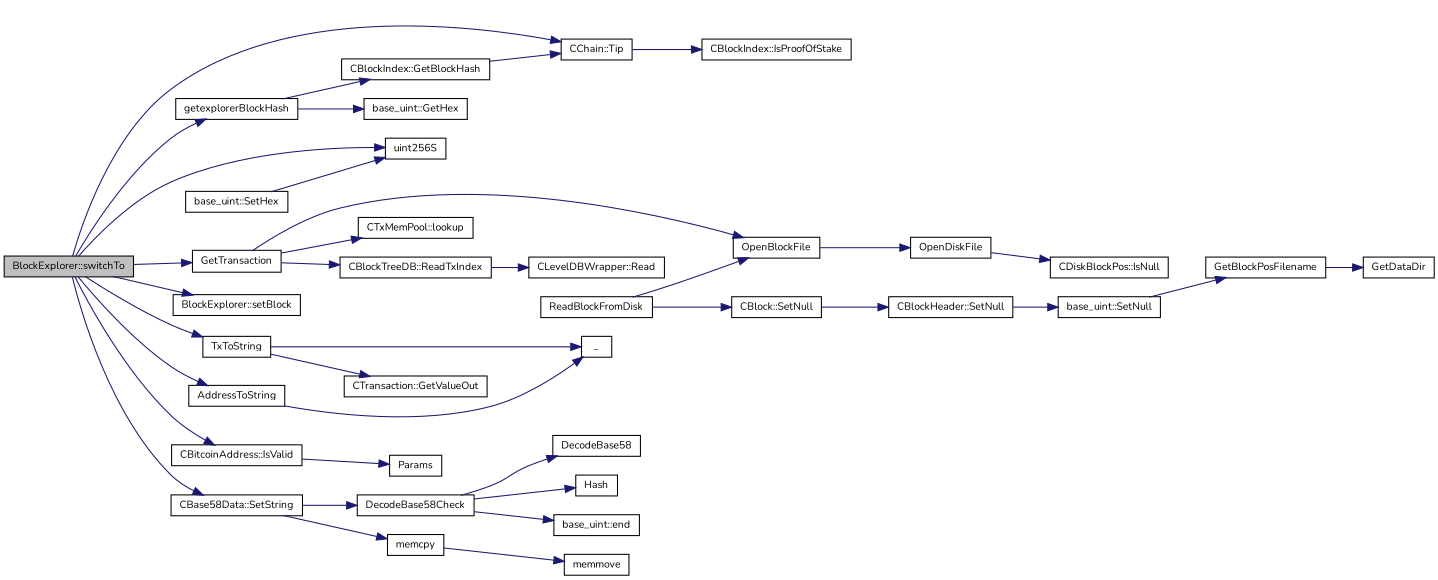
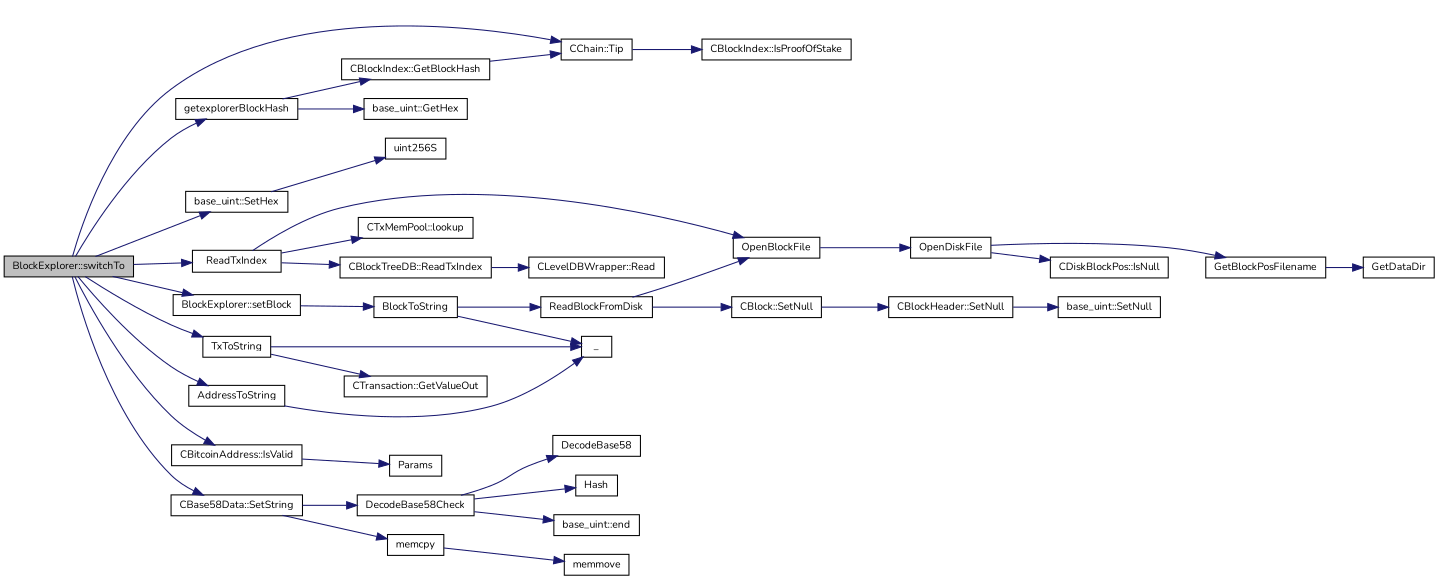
  digraph {
    fontname=Nunito
    rankdir=LR
    node [color=black fillcolor=white fontname=Nunito fontsize=10 shape=record style=filled]
    edge [color=midnightblue fontname=Nunito fontsize=10 labelfontname=Helvetica labelfontsize=10 style=solid]
    n1 [fillcolor=grey75 fontcolor=black height=0.2 label="BlockExplorer::switchTo" width=0.4]
    n2 [height=0.2 label="CChain::Tip" width=0.4]
    n3 [height=0.2 label=getexplorerBlockHash width=0.4]
    n4 [height=0.2 label=uint256S width=0.4]
    n5 [height=0.2 label="BlockExplorer::setBlock" width=0.4]
-   n6 [height=0.2 label=GetTransaction width=0.4]
+   n6 [height=0.2 label=ReadTxIndex width=0.4]
    n7 [height=0.2 label=TxToString width=0.4]
    n8 [height=0.2 label="CBase58Data::SetString" width=0.4]
    n9 [height=0.2 label="CBitcoinAddress::IsValid" width=0.4]
    n10 [height=0.2 label=AddressToString width=0.4]
    n11 [height=0.2 label="CBlockIndex::IsProofOfStake" width=0.4]
    n12 [height=0.2 label="CBlockIndex::GetBlockHash" width=0.4]
    n13 [height=0.2 label="base_uint::GetHex" width=0.4]
+   n14 [height=0.2 label=BlockToString width=0.4]
    n15 [height=0.2 label=OpenBlockFile width=0.4]
    n16 [height=0.2 label="CTxMemPool::lookup" width=0.4]
    n17 [height=0.2 label="CBlockTreeDB::ReadTxIndex" width=0.4]
    n18 [height=0.2 label=_ width=0.4]
    n19 [height=0.2 label="CTransaction::GetValueOut" width=0.4]
    n20 [height=0.2 label=DecodeBase58Check width=0.4]
    n21 [height=0.2 label=memcpy width=0.4]
    n22 [height=0.2 label=Params width=0.4]
    n23 [height=0.2 label="base_uint::SetHex" width=0.4]
    n24 [height=0.2 label=ReadBlockFromDisk width=0.4]
    n25 [height=0.2 label="CBlock::SetNull" width=0.4]
    n26 [height=0.2 label="CBlockHeader::SetNull" width=0.4]
    n27 [height=0.2 label=OpenDiskFile width=0.4]
    n28 [height=0.2 label="base_uint::SetNull" width=0.4]
    n29 [height=0.2 label="CDiskBlockPos::IsNull" width=0.4]
    n30 [height=0.2 label=GetBlockPosFilename width=0.4]
    n31 [height=0.2 label=GetDataDir width=0.4]
    n32 [height=0.2 label="CLevelDBWrapper::Read" width=0.4]
    n33 [height=0.2 label=DecodeBase58 width=0.4]
    n34 [height=0.2 label=Hash width=0.4]
    n35 [height=0.2 label="base_uint::end" width=0.4]
    n36 [height=0.2 label=memmove width=0.4]
    n1 -> n2
    n1 -> n3
-   n1 -> n4
+   n1 -> n23
    n1 -> n5
    n1 -> n6
    n1 -> n7
    n1 -> n8
    n1 -> n9
    n1 -> n10
    n2 -> n11
    n3 -> n12
    n3 -> n13
+   n5 -> n14
    n6 -> n15
    n6 -> n16
    n6 -> n17
    n7 -> n18
    n7 -> n19
    n8 -> n20
    n8 -> n21
    n9 -> n22
    n10 -> n18
    n12 -> n2
+   n14 -> n18
+   n14 -> n24
    n15 -> n27
    n17 -> n32
    n20 -> n33
    n20 -> n34
    n20 -> n35
    n21 -> n36
    n23 -> n4
    n24 -> n15
    n24 -> n25
    n25 -> n26
    n26 -> n28
    n27 -> n29
-   n28 -> n30
+   n27 -> n30
    n30 -> n31
  }
